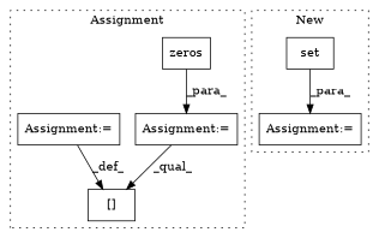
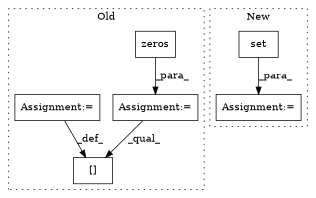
  digraph {
    node [a=7 l=1 shape=box]
    n1 [a=32 l="11,2" label=zeros s="7179,7205"]
    n2 [label="Assignment:=" s=7172]
    n3 [a=2 l="14,2" label="[]" s="7567,7599"]
    n4 [l=12 label="Assignment:=" s=7223]
    n5 [a=32 l=5 label=set s=8519]
    n6 [label="Assignment:=" s=9317]
    subgraph cluster_1 {
-     label=Assignment
+     label=Old
      style=dotted
      n1
      n2
      n3
      n4
    }
    subgraph cluster_2 {
      label=New
      style=dotted
      n5
      n6
    }
    n1 -> n2 [label=_para_]
    n2 -> n3 [label=_qual_]
    n4 -> n3 [label=_def_]
    n5 -> n6 [label=_para_]
  }
